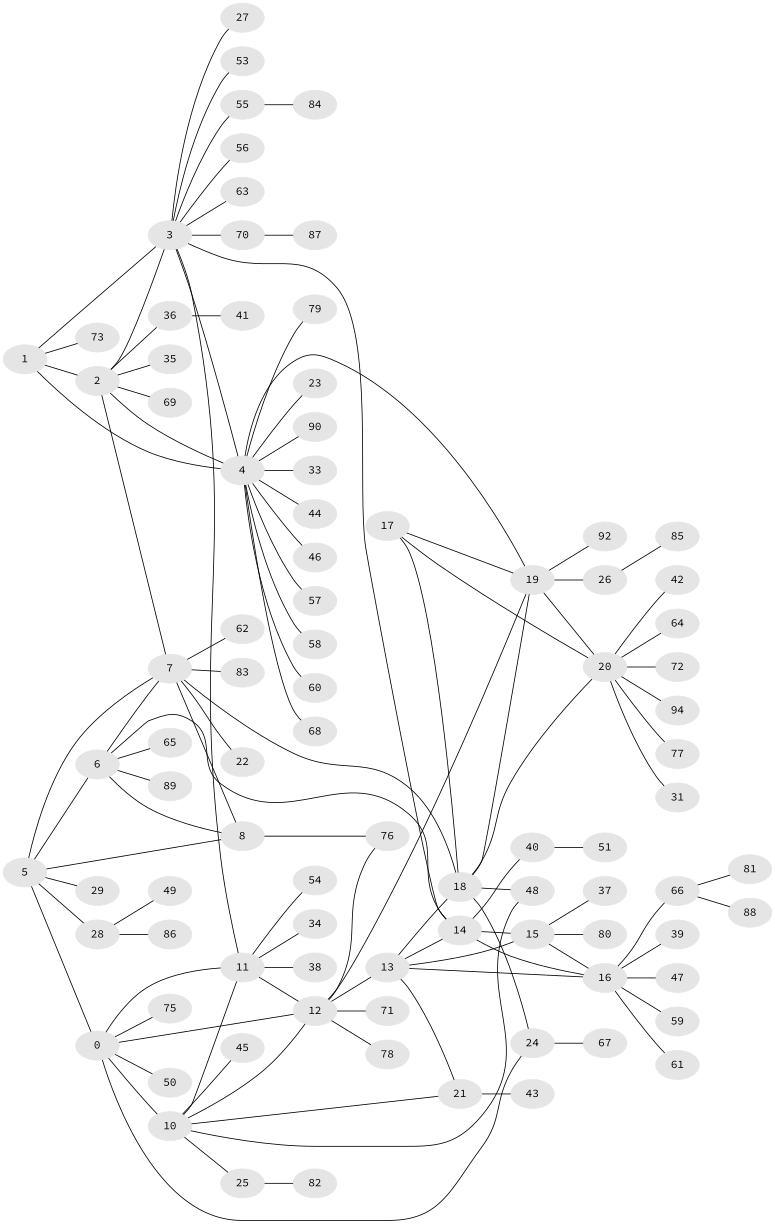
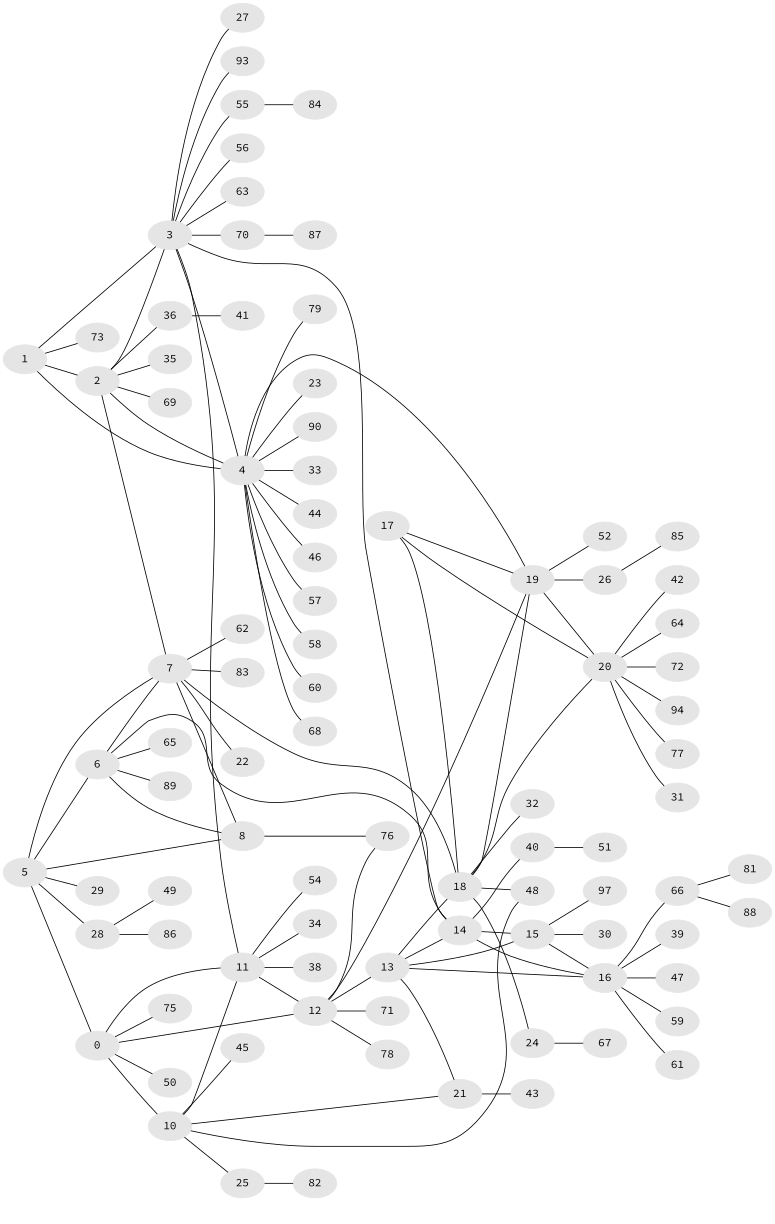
  graph {
    fontname="Source Code Pro"
    rankdir=LR
    node [color=gray90 fontname="Source Code Pro" style=filled]
    edge [fontname="Source Code Pro"]
    1
    2
    3
    4
    73
    7
    35
    36
    69
    11
    14
    27
-   53
+   53 [label=93]
    55
    56
    63
    70
    19
    23
    n20 [label=90]
    33
    44
    46
    57
    58
    60
    68
    79
    8
    18
    22
    62
    83
    41
    12
    34
    38
    54
    15
    16
    40
    84
    87
    20
    26
-   52 [label=92]
+   52
    5
    6
    n49 [label=0]
    28
    29
    65
    89
    76
    10
    24
    50
    75
    49
    86
    48
+   32
    21
    25
    45
    13
    71
    78
    67
    43
    82
-   37
-   80
+   37 [label=97]
+   80 [label=30]
    39
    47
    59
    61
    66
    51
    81
    88
    17
    31
    42
    64
    72
    n87 [label=94]
    77
    85
    1 -- 2
    1 -- 3
    1 -- 4
    1 -- 73
    2 -- 3
    2 -- 4
    2 -- 7
    2 -- 35
    2 -- 36
    2 -- 69
    3 -- 4
    3 -- 11
    3 -- 14
    3 -- 27
    3 -- 53
    3 -- 55
    3 -- 56
    3 -- 63
    3 -- 70
    4 -- 19
    4 -- 23
    4 -- n20
    4 -- 33
    4 -- 44
    4 -- 46
    4 -- 57
    4 -- 58
    4 -- 60
    4 -- 68
    4 -- 79
    7 -- 8
    7 -- 18
    7 -- 22
    7 -- 62
    7 -- 83
    36 -- 41
    11 -- 12
    11 -- 34
    11 -- 38
    11 -- 54
    14 -- 15
    14 -- 16
    14 -- 40
    55 -- 84
    70 -- 87
    19 -- 20
    19 -- 26
    19 -- 52
    8 -- 76
    18 -- 19
    18 -- 20
    18 -- 24
    18 -- 48
+   18 -- 32
    12 -- 19
    12 -- 76
    12 -- 13
    12 -- 71
    12 -- 78
    15 -- 16
    15 -- 37
    15 -- 80
    16 -- 39
    16 -- 47
    16 -- 59
    16 -- 61
    16 -- 66
    40 -- 51
    20 -- 31
    20 -- 42
    20 -- 64
    20 -- 72
    20 -- n87
    20 -- 77
    26 -- 85
    5 -- 7
    5 -- 8
    5 -- 6
    5 -- n49
    5 -- 28
    5 -- 29
    6 -- 7
    6 -- 14
    6 -- 8
    6 -- 65
    6 -- 89
    n49 -- 11
    n49 -- 12
    n49 -- 10
-   n49 -- 24
    n49 -- 50
    n49 -- 75
    28 -- 49
    28 -- 86
    10 -- 11
-   10 -- 12
    10 -- 48
    10 -- 21
    10 -- 25
    10 -- 45
    24 -- 67
    21 -- 43
    25 -- 82
    13 -- 14
    13 -- 18
    13 -- 15
    13 -- 16
    13 -- 21
    66 -- 81
    66 -- 88
    17 -- 19
    17 -- 18
    17 -- 20
  }
